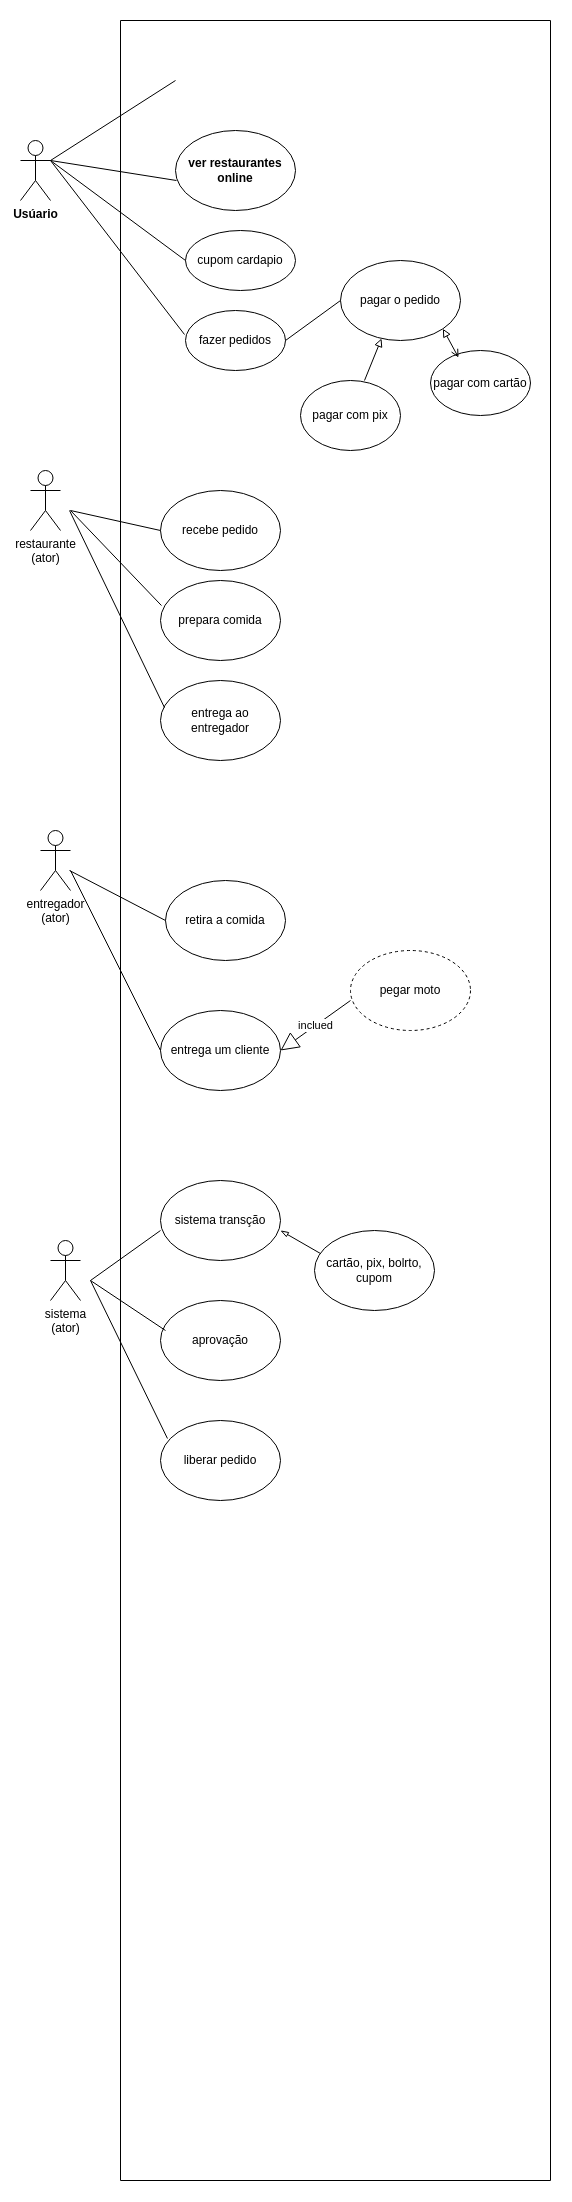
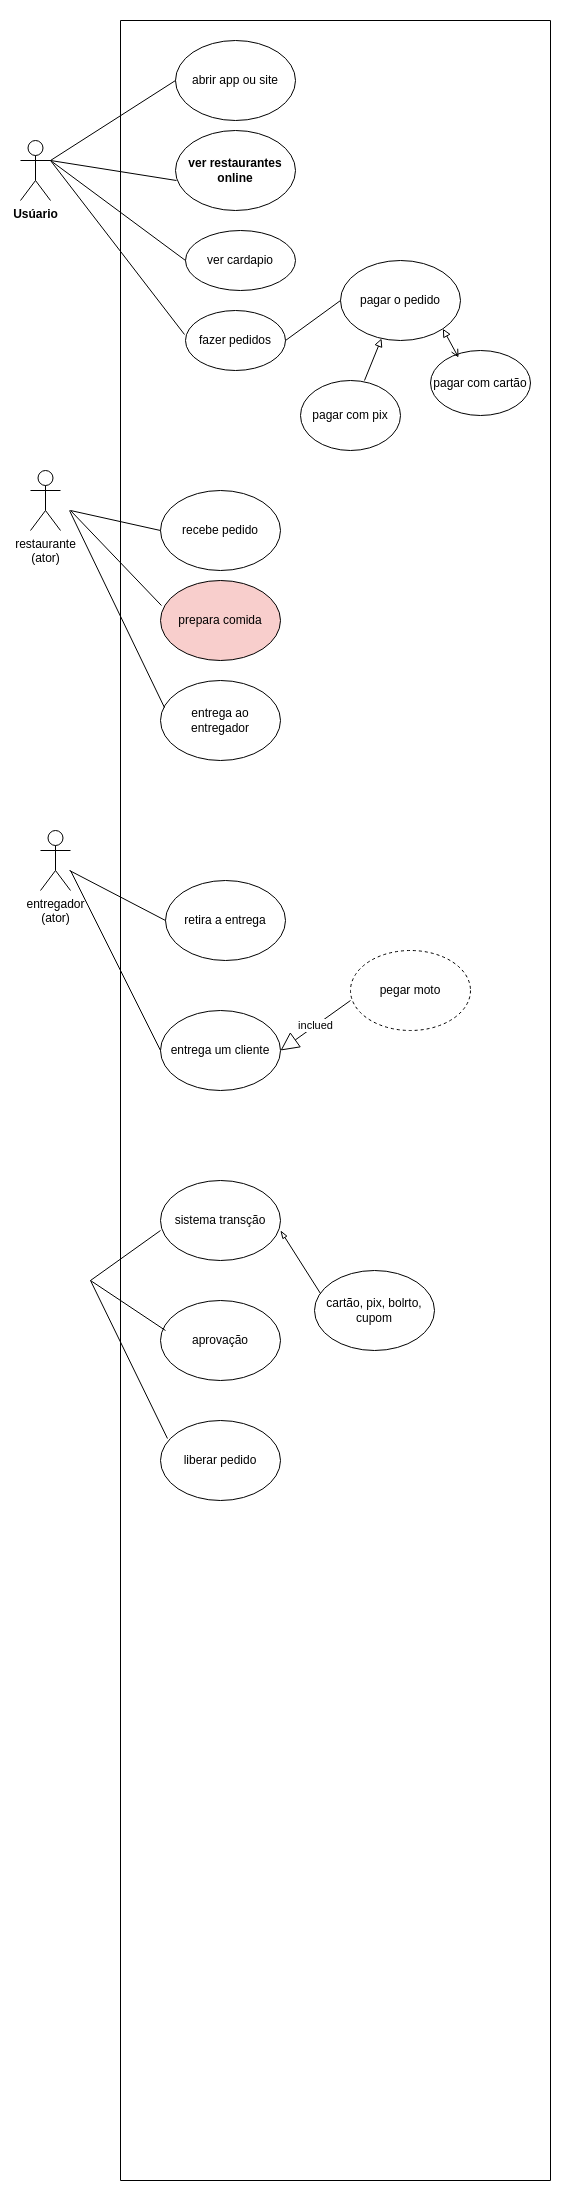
  <mxCell id="0" />
  <mxCell id="1" parent="0" />
  <mxCell id="2" value="Usúario" style="shape=umlActor;verticalLabelPosition=bottom;verticalAlign=top;html=1;fontStyle=1;labelBackgroundColor=none;" vertex="1" parent="1"><mxGeometry x="20" y="140" width="30" height="60" as="geometry" /></mxCell>
  <mxCell id="3" value="" style="swimlane;startSize=0;labelBackgroundColor=none;" vertex="1" parent="1"><mxGeometry x="120" y="20" width="430" height="2160" as="geometry"><mxRectangle x="200" y="80" width="50" height="40" as="alternateBounds" /></mxGeometry></mxCell>
- <mxCell id="4" value="cupom cardapio" style="ellipse;whiteSpace=wrap;html=1;labelBackgroundColor=none;" vertex="1" parent="3"><mxGeometry x="65" y="210" width="110" height="60" as="geometry" /></mxCell>
+ <mxCell id="4" value="ver cardapio" style="ellipse;whiteSpace=wrap;html=1;labelBackgroundColor=none;" vertex="1" parent="3"><mxGeometry x="65" y="210" width="110" height="60" as="geometry" /></mxCell>
  <mxCell id="5" value="fazer pedidos" style="ellipse;whiteSpace=wrap;html=1;labelBackgroundColor=none;" vertex="1" parent="3"><mxGeometry x="65" y="290" width="100" height="60" as="geometry" /></mxCell>
  <mxCell id="6" value="&lt;font face=&quot;Helvetica&quot;&gt;pagar o pedido&lt;/font&gt;" style="ellipse;whiteSpace=wrap;html=1;hachureGap=4;fontFamily=Architects Daughter;fontSource=https%3A%2F%2Ffonts.googleapis.com%2Fcss%3Ffamily%3DArchitects%2BDaughter;" vertex="1" parent="3"><mxGeometry x="220" y="240" width="120" height="80" as="geometry" /></mxCell>
  <mxCell id="7" value="&lt;font face=&quot;Helvetica&quot;&gt;&lt;b&gt;ver restaurantes online&lt;/b&gt;&lt;/font&gt;" style="ellipse;whiteSpace=wrap;html=1;hachureGap=4;fontFamily=Architects Daughter;fontSource=https%3A%2F%2Ffonts.googleapis.com%2Fcss%3Ffamily%3DArchitects%2BDaughter;" vertex="1" parent="3"><mxGeometry x="55" y="110" width="120" height="80" as="geometry" /></mxCell>
  <mxCell id="8" value="" style="endArrow=none;html=1;rounded=0;labelBackgroundColor=none;fontColor=default;entryX=-0.01;entryY=0.4;entryDx=0;entryDy=0;entryPerimeter=0;" edge="1" parent="3" target="5"><mxGeometry width="50" height="50" relative="1" as="geometry"><mxPoint x="-70" y="140" as="sourcePoint" /><mxPoint x="65" y="345" as="targetPoint" /></mxGeometry></mxCell>
  <mxCell id="9" value="&lt;font face=&quot;Helvetica&quot;&gt;recebe pedido&lt;/font&gt;" style="ellipse;whiteSpace=wrap;html=1;hachureGap=4;fontFamily=Architects Daughter;fontSource=https%3A%2F%2Ffonts.googleapis.com%2Fcss%3Ffamily%3DArchitects%2BDaughter;" vertex="1" parent="3"><mxGeometry x="40" y="470" width="120" height="80" as="geometry" /></mxCell>
- <mxCell id="10" value="&lt;font face=&quot;Helvetica&quot;&gt;prepara comida&lt;/font&gt;" style="ellipse;whiteSpace=wrap;html=1;hachureGap=4;fontFamily=Architects Daughter;fontSource=https%3A%2F%2Ffonts.googleapis.com%2Fcss%3Ffamily%3DArchitects%2BDaughter;" vertex="1" parent="3"><mxGeometry x="40" y="560" width="120" height="80" as="geometry" /></mxCell>
+ <mxCell id="10" value="&lt;font face=&quot;Helvetica&quot;&gt;prepara comida&lt;/font&gt;" style="ellipse;whiteSpace=wrap;html=1;hachureGap=4;fontFamily=Architects Daughter;fontSource=https%3A%2F%2Ffonts.googleapis.com%2Fcss%3Ffamily%3DArchitects%2BDaughter;fillColor=#f8cecc;" vertex="1" parent="3"><mxGeometry x="40" y="560" width="120" height="80" as="geometry" /></mxCell>
  <mxCell id="11" value="&lt;font face=&quot;Helvetica&quot;&gt;entrega ao entregador&lt;/font&gt;" style="ellipse;whiteSpace=wrap;html=1;hachureGap=4;fontFamily=Architects Daughter;fontSource=https%3A%2F%2Ffonts.googleapis.com%2Fcss%3Ffamily%3DArchitects%2BDaughter;" vertex="1" parent="3"><mxGeometry x="40" y="660" width="120" height="80" as="geometry" /></mxCell>
  <mxCell id="12" value="" style="endArrow=none;html=1;rounded=0;entryX=0.033;entryY=0.338;entryDx=0;entryDy=0;entryPerimeter=0;" edge="1" parent="3" target="11"><mxGeometry width="50" height="50" relative="1" as="geometry"><mxPoint x="-51" y="490" as="sourcePoint" /><mxPoint x="40" y="585" as="targetPoint" /></mxGeometry></mxCell>
- <mxCell id="13" value="&lt;font face=&quot;Helvetica&quot;&gt;retira a comida&lt;/font&gt;" style="ellipse;whiteSpace=wrap;html=1;hachureGap=4;fontFamily=Architects Daughter;fontSource=https%3A%2F%2Ffonts.googleapis.com%2Fcss%3Ffamily%3DArchitects%2BDaughter;" vertex="1" parent="3"><mxGeometry x="45" y="860" width="120" height="80" as="geometry" /></mxCell>
+ <mxCell id="13" value="&lt;font face=&quot;Helvetica&quot;&gt;retira a entrega&lt;/font&gt;" style="ellipse;whiteSpace=wrap;html=1;hachureGap=4;fontFamily=Architects Daughter;fontSource=https%3A%2F%2Ffonts.googleapis.com%2Fcss%3Ffamily%3DArchitects%2BDaughter;" vertex="1" parent="3"><mxGeometry x="45" y="860" width="120" height="80" as="geometry" /></mxCell>
  <mxCell id="14" value="" style="endArrow=none;html=1;rounded=0;entryX=0;entryY=0.5;entryDx=0;entryDy=0;" edge="1" parent="3" target="13"><mxGeometry width="50" height="50" relative="1" as="geometry"><mxPoint x="-51" y="850" as="sourcePoint" /><mxPoint x="40" y="935" as="targetPoint" /></mxGeometry></mxCell>
  <mxCell id="15" value="&lt;font face=&quot;Helvetica&quot;&gt;entrega um cliente&lt;/font&gt;" style="ellipse;whiteSpace=wrap;html=1;hachureGap=4;fontFamily=Architects Daughter;fontSource=https%3A%2F%2Ffonts.googleapis.com%2Fcss%3Ffamily%3DArchitects%2BDaughter;" vertex="1" parent="3"><mxGeometry x="40" y="990" width="120" height="80" as="geometry" /></mxCell>
  <mxCell id="16" value="" style="endArrow=none;html=1;rounded=0;exitX=1;exitY=0.5;exitDx=0;exitDy=0;entryX=0;entryY=0.5;entryDx=0;entryDy=0;" edge="1" parent="3" source="5" target="6"><mxGeometry width="50" height="50" relative="1" as="geometry"><mxPoint x="158.891" y="380.251" as="sourcePoint" /><mxPoint x="200" y="200" as="targetPoint" /></mxGeometry></mxCell>
  <mxCell id="17" value="pagar com cartão" style="ellipse;whiteSpace=wrap;html=1;" vertex="1" parent="3"><mxGeometry x="310" y="330" width="100" height="65" as="geometry" /></mxCell>
  <mxCell id="18" value="pagar com pix" style="ellipse;whiteSpace=wrap;html=1;" vertex="1" parent="3"><mxGeometry x="180" y="360" width="100" height="70" as="geometry" /></mxCell>
  <mxCell id="19" value="" style="endArrow=open;html=1;rounded=0;exitX=1;exitY=1;exitDx=0;exitDy=0;entryX=0.28;entryY=0.108;entryDx=0;entryDy=0;entryPerimeter=0;startArrow=block;startFill=0;" edge="1" parent="3" source="6" target="17"><mxGeometry width="50" height="50" relative="1" as="geometry"><mxPoint x="310" y="250" as="sourcePoint" /><mxPoint x="350" y="270" as="targetPoint" /></mxGeometry></mxCell>
  <mxCell id="20" value="" style="endArrow=none;html=1;rounded=0;exitX=0.342;exitY=0.975;exitDx=0;exitDy=0;entryX=0.64;entryY=0;entryDx=0;entryDy=0;exitPerimeter=0;startArrow=block;startFill=0;entryPerimeter=0;" edge="1" parent="3" source="6" target="18"><mxGeometry width="50" height="50" relative="1" as="geometry"><mxPoint x="180" y="267.5" as="sourcePoint" /><mxPoint x="220" y="287.5" as="targetPoint" /><Array as="points" /></mxGeometry></mxCell>
  <mxCell id="21" value="pegar moto" style="ellipse;whiteSpace=wrap;html=1;dashed=1;" vertex="1" parent="3"><mxGeometry x="230" y="930" width="120" height="80" as="geometry" /></mxCell>
- <mxCell id="22" value="&lt;font face=&quot;Helvetica&quot;&gt;cartão, pix, bolrto, cupom&lt;/font&gt;" style="ellipse;whiteSpace=wrap;html=1;hachureGap=4;fontFamily=Architects Daughter;fontSource=https%3A%2F%2Ffonts.googleapis.com%2Fcss%3Ffamily%3DArchitects%2BDaughter;" vertex="1" parent="3"><mxGeometry x="194" y="1210" width="120" height="80" as="geometry" /></mxCell>
+ <mxCell id="22" value="&lt;font face=&quot;Helvetica&quot;&gt;cartão, pix, bolrto, cupom&lt;/font&gt;" style="ellipse;whiteSpace=wrap;html=1;hachureGap=4;fontFamily=Architects Daughter;fontSource=https%3A%2F%2Ffonts.googleapis.com%2Fcss%3Ffamily%3DArchitects%2BDaughter;" vertex="1" parent="3"><mxGeometry x="194" y="1250" width="120" height="80" as="geometry" /></mxCell>
  <mxCell id="23" value="&lt;font face=&quot;Helvetica&quot;&gt;aprovação&lt;/font&gt;" style="ellipse;whiteSpace=wrap;html=1;hachureGap=4;fontFamily=Architects Daughter;fontSource=https%3A%2F%2Ffonts.googleapis.com%2Fcss%3Ffamily%3DArchitects%2BDaughter;" vertex="1" parent="3"><mxGeometry x="40" y="1280" width="120" height="80" as="geometry" /></mxCell>
  <mxCell id="24" value="&lt;font face=&quot;Helvetica&quot;&gt;sistema transção&lt;/font&gt;" style="ellipse;whiteSpace=wrap;html=1;hachureGap=4;fontFamily=Architects Daughter;fontSource=https%3A%2F%2Ffonts.googleapis.com%2Fcss%3Ffamily%3DArchitects%2BDaughter;" vertex="1" parent="3"><mxGeometry x="40" y="1160" width="120" height="80" as="geometry" /></mxCell>
  <mxCell id="25" value="&lt;font face=&quot;Helvetica&quot;&gt;liberar pedido&lt;/font&gt;" style="ellipse;whiteSpace=wrap;html=1;hachureGap=4;fontFamily=Architects Daughter;fontSource=https%3A%2F%2Ffonts.googleapis.com%2Fcss%3Ffamily%3DArchitects%2BDaughter;" vertex="1" parent="3"><mxGeometry x="40" y="1400" width="120" height="80" as="geometry" /></mxCell>
  <mxCell id="26" value="" style="endArrow=none;html=1;rounded=0;" edge="1" parent="3"><mxGeometry width="50" height="50" relative="1" as="geometry"><mxPoint x="-30" y="1260" as="sourcePoint" /><mxPoint x="40" y="1210" as="targetPoint" /></mxGeometry></mxCell>
  <mxCell id="27" value="" style="endArrow=none;html=1;rounded=0;entryX=0.058;entryY=0.225;entryDx=0;entryDy=0;entryPerimeter=0;" edge="1" parent="3" target="25"><mxGeometry width="50" height="50" relative="1" as="geometry"><mxPoint x="-30" y="1260" as="sourcePoint" /><mxPoint x="40" y="1440" as="targetPoint" /></mxGeometry></mxCell>
  <mxCell id="28" value="" style="endArrow=none;html=1;rounded=0;" edge="1" parent="3"><mxGeometry width="50" height="50" relative="1" as="geometry"><mxPoint x="-30" y="1260" as="sourcePoint" /><mxPoint x="45" y="1310" as="targetPoint" /><Array as="points" /></mxGeometry></mxCell>
  <mxCell id="29" value="" style="endArrow=none;html=1;rounded=0;entryX=0.05;entryY=0.288;entryDx=0;entryDy=0;entryPerimeter=0;startArrow=blockThin;startFill=0;" edge="1" parent="3" target="22"><mxGeometry width="50" height="50" relative="1" as="geometry"><mxPoint x="160" y="1210" as="sourcePoint" /><mxPoint x="235" y="1260" as="targetPoint" /><Array as="points" /></mxGeometry></mxCell>
+ <mxCell id="30" value="abrir app ou site" style="ellipse;whiteSpace=wrap;html=1;" vertex="1" parent="3"><mxGeometry x="55" y="20" width="120" height="80" as="geometry" /></mxCell>
  <mxCell id="31" value="" style="endArrow=none;html=1;rounded=0;entryX=0.008;entryY=0.625;entryDx=0;entryDy=0;entryPerimeter=0;labelBackgroundColor=none;fontColor=default;" edge="1" parent="3"><mxGeometry width="50" height="50" relative="1" as="geometry"><mxPoint x="-70" y="140" as="sourcePoint" /><mxPoint x="55" y="60" as="targetPoint" /></mxGeometry></mxCell>
  <mxCell id="32" value="inclued" style="endArrow=block;endSize=16;endFill=0;html=1;rounded=0;entryX=1;entryY=0.5;entryDx=0;entryDy=0;" edge="1" parent="3" target="15"><mxGeometry width="160" relative="1" as="geometry"><mxPoint x="230" y="980" as="sourcePoint" /><mxPoint x="390" y="980" as="targetPoint" /></mxGeometry></mxCell>
  <mxCell id="33" value="" style="endArrow=none;html=1;rounded=0;entryX=0.008;entryY=0.625;entryDx=0;entryDy=0;entryPerimeter=0;labelBackgroundColor=none;fontColor=default;" edge="1" parent="1" target="7"><mxGeometry width="50" height="50" relative="1" as="geometry"><mxPoint x="50" y="160" as="sourcePoint" /><mxPoint x="177.5" y="70" as="targetPoint" /></mxGeometry></mxCell>
  <mxCell id="34" value="" style="endArrow=none;html=1;rounded=0;labelBackgroundColor=none;fontColor=default;entryX=0;entryY=0.5;entryDx=0;entryDy=0;" edge="1" parent="1" target="4"><mxGeometry width="50" height="50" relative="1" as="geometry"><mxPoint x="50" y="160" as="sourcePoint" /><mxPoint x="176" y="221" as="targetPoint" /></mxGeometry></mxCell>
  <mxCell id="35" value="&lt;font face=&quot;Helvetica&quot;&gt;restaurante&lt;/font&gt;&lt;div&gt;&lt;font face=&quot;Helvetica&quot;&gt;(ator)&lt;/font&gt;&lt;/div&gt;" style="shape=umlActor;verticalLabelPosition=bottom;verticalAlign=top;html=1;hachureGap=4;fontFamily=Architects Daughter;fontSource=https%3A%2F%2Ffonts.googleapis.com%2Fcss%3Ffamily%3DArchitects%2BDaughter;" vertex="1" parent="1"><mxGeometry x="30" y="470" width="30" height="60" as="geometry" /></mxCell>
  <mxCell id="36" value="" style="endArrow=none;html=1;rounded=0;entryX=0.008;entryY=0.313;entryDx=0;entryDy=0;entryPerimeter=0;" edge="1" parent="1" target="10"><mxGeometry width="50" height="50" relative="1" as="geometry"><mxPoint x="70" y="510" as="sourcePoint" /><mxPoint x="120" y="460" as="targetPoint" /></mxGeometry></mxCell>
  <mxCell id="37" value="" style="endArrow=none;html=1;rounded=0;entryX=0;entryY=0.5;entryDx=0;entryDy=0;" edge="1" parent="1" target="9"><mxGeometry width="50" height="50" relative="1" as="geometry"><mxPoint x="70" y="510" as="sourcePoint" /><mxPoint x="120" y="460" as="targetPoint" /></mxGeometry></mxCell>
- <mxCell id="38" value="&lt;font face=&quot;Helvetica&quot;&gt;sistema&lt;/font&gt;&lt;br&gt;&lt;div&gt;&lt;font face=&quot;Helvetica&quot;&gt;(ator)&lt;/font&gt;&lt;/div&gt;" style="shape=umlActor;verticalLabelPosition=bottom;verticalAlign=top;html=1;hachureGap=4;fontFamily=Architects Daughter;fontSource=https%3A%2F%2Ffonts.googleapis.com%2Fcss%3Ffamily%3DArchitects%2BDaughter;" vertex="1" parent="1"><mxGeometry x="50" y="1240" width="30" height="60" as="geometry" /></mxCell>
  <mxCell id="39" value="&lt;div&gt;&lt;font face=&quot;Helvetica&quot;&gt;entregador&lt;/font&gt;&lt;/div&gt;&lt;div&gt;&lt;font face=&quot;Helvetica&quot;&gt;(ator)&lt;/font&gt;&lt;/div&gt;" style="shape=umlActor;verticalLabelPosition=bottom;verticalAlign=top;html=1;hachureGap=4;fontFamily=Architects Daughter;fontSource=https%3A%2F%2Ffonts.googleapis.com%2Fcss%3Ffamily%3DArchitects%2BDaughter;" vertex="1" parent="1"><mxGeometry x="40" y="830" width="30" height="60" as="geometry" /></mxCell>
  <mxCell id="40" value="" style="endArrow=none;html=1;rounded=0;entryX=0;entryY=0.5;entryDx=0;entryDy=0;" edge="1" parent="1" target="15"><mxGeometry width="50" height="50" relative="1" as="geometry"><mxPoint x="70" y="870" as="sourcePoint" /><mxPoint x="160" y="931.43" as="targetPoint" /><Array as="points" /></mxGeometry></mxCell>
